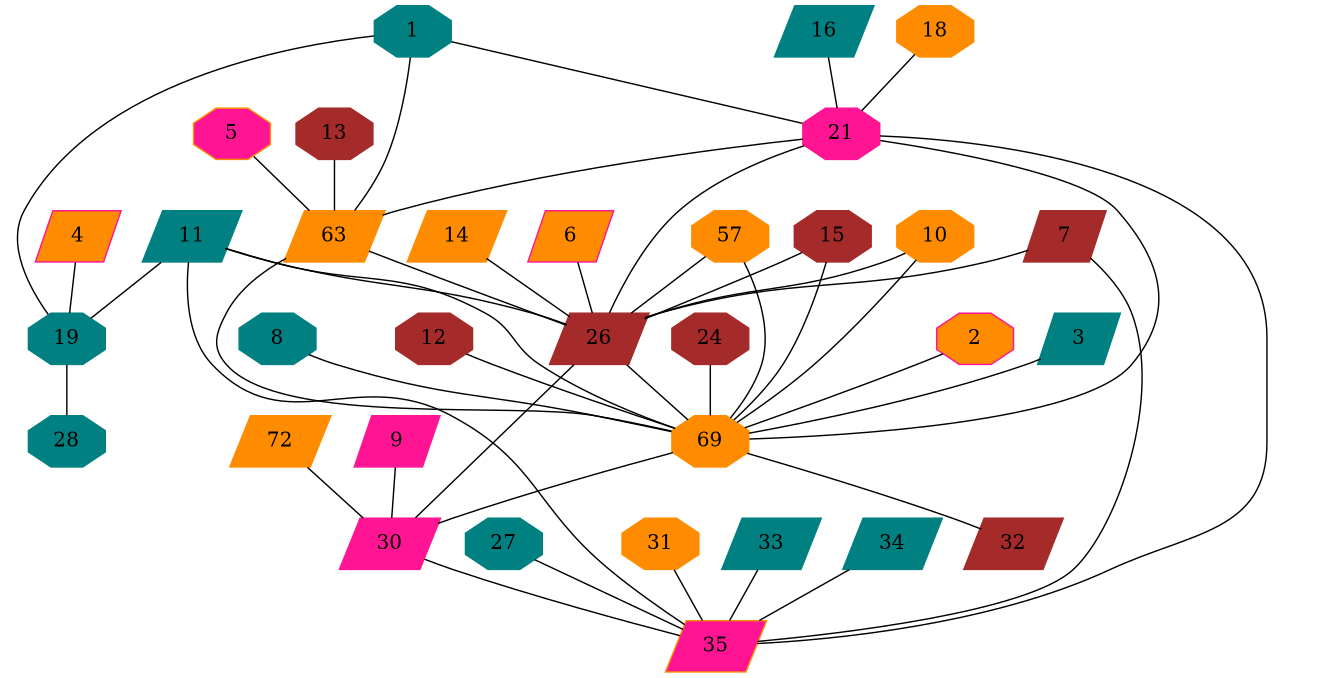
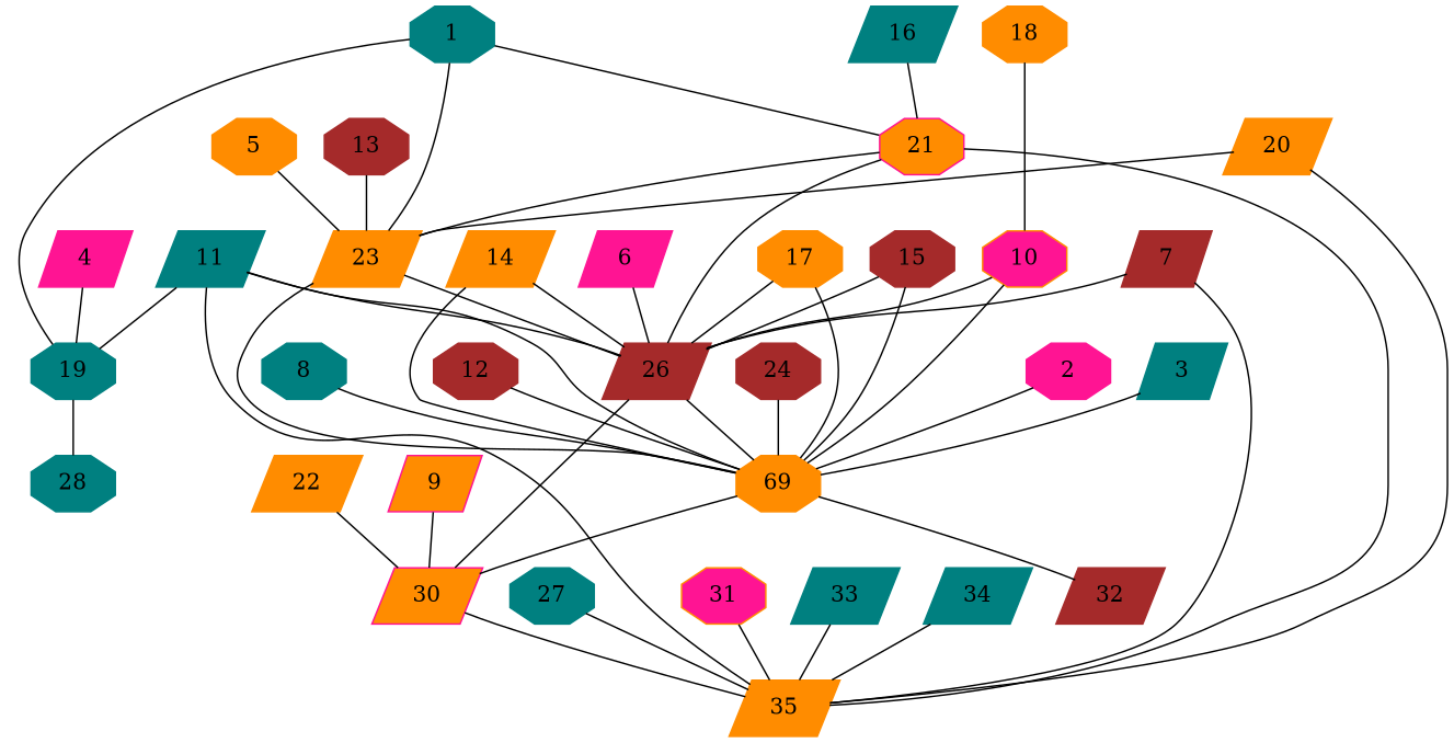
  graph {
    node [color=darkorange shape=octagon style=filled]
    edge [weight=1.0]
    1 [color=teal]
    19 [color=teal]
-   21 [color=deeppink]
-   23 [shape=parallelogram label=63]
+   21 [color=deeppink fillcolor=darkorange]
+   23 [shape=parallelogram]
    28 [color=teal]
    n6 [label=69]
    26 [color=brown shape=parallelogram]
-   35 [shape=parallelogram fillcolor=deeppink]
-   2 [color=deeppink fillcolor=darkorange]
-   30 [color=deeppink shape=parallelogram]
+   35 [shape=parallelogram]
+   2 [color=deeppink]
+   30 [color=deeppink shape=parallelogram fillcolor=darkorange]
    32 [color=brown shape=parallelogram]
    3 [color=teal shape=parallelogram]
-   4 [color=deeppink shape=parallelogram fillcolor=darkorange]
-   5 [fillcolor=deeppink]
-   6 [color=deeppink shape=parallelogram fillcolor=darkorange]
+   4 [color=deeppink shape=parallelogram]
+   5
+   6 [color=deeppink shape=parallelogram]
    7 [color=brown shape=parallelogram]
    8 [color=teal]
-   9 [color=deeppink shape=parallelogram]
-   10
+   9 [color=deeppink shape=parallelogram fillcolor=darkorange]
+   10 [fillcolor=deeppink]
    11 [color=teal shape=parallelogram]
    12 [color=brown]
    13 [color=brown]
    14 [shape=parallelogram]
    15 [color=brown]
    16 [color=teal shape=parallelogram]
-   17 [label=57]
+   17
    18
-   22 [shape=parallelogram label=72]
+   20 [shape=parallelogram]
+   22 [shape=parallelogram]
    24 [color=brown]
    27 [color=teal]
-   31
+   31 [fillcolor=deeppink]
    33 [color=teal shape=parallelogram]
    34 [color=teal shape=parallelogram]
    1 -- 19
    1 -- 21
    1 -- 23
    19 -- 28
    21 -- 23
-   21 -- n6 [weight=2.0]
+   14 -- n6 [weight=2.0]
    21 -- 26
    21 -- 35
    23 -- n6
    23 -- 26
    n6 -- 30
    n6 -- 32
    26 -- n6
    26 -- 30
    2 -- n6
    30 -- 35 [weight=2.0]
    3 -- n6
    4 -- 19
    5 -- 23
    6 -- 26
    7 -- 26
    7 -- 35
    8 -- n6
    9 -- 30
    10 -- n6
    10 -- 26
    11 -- 19 [weight=2.0]
    11 -- n6
    11 -- 26
    11 -- 35
    12 -- n6
    13 -- 23
    14 -- 26
    15 -- n6
    15 -- 26
    16 -- 21
    17 -- n6
    17 -- 26
-   18 -- 21
+   18 -- 10
+   20 -- 23
+   20 -- 35
    22 -- 30
    24 -- n6
    27 -- 35
    31 -- 35
    33 -- 35
    34 -- 35
  }
